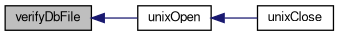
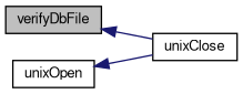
  digraph {
    rankdir=LR
    node [color=black fillcolor=white fontname=FreeSans fontsize=10 shape=record style=filled]
    edge [color=midnightblue dir=back fontname=FreeSans fontsize=10 labelfontname=FreeSans labelfontsize=10 style=solid]
    n1 [fillcolor=grey75 fontcolor=black height=0.2 label=verifyDbFile width=0.4]
    n2 [height=0.2 label=unixClose width=0.4]
    n3 [height=0.2 label=unixOpen width=0.4]
-   n1 -> n3
+   n1 -> n2
    n3 -> n2
  }
